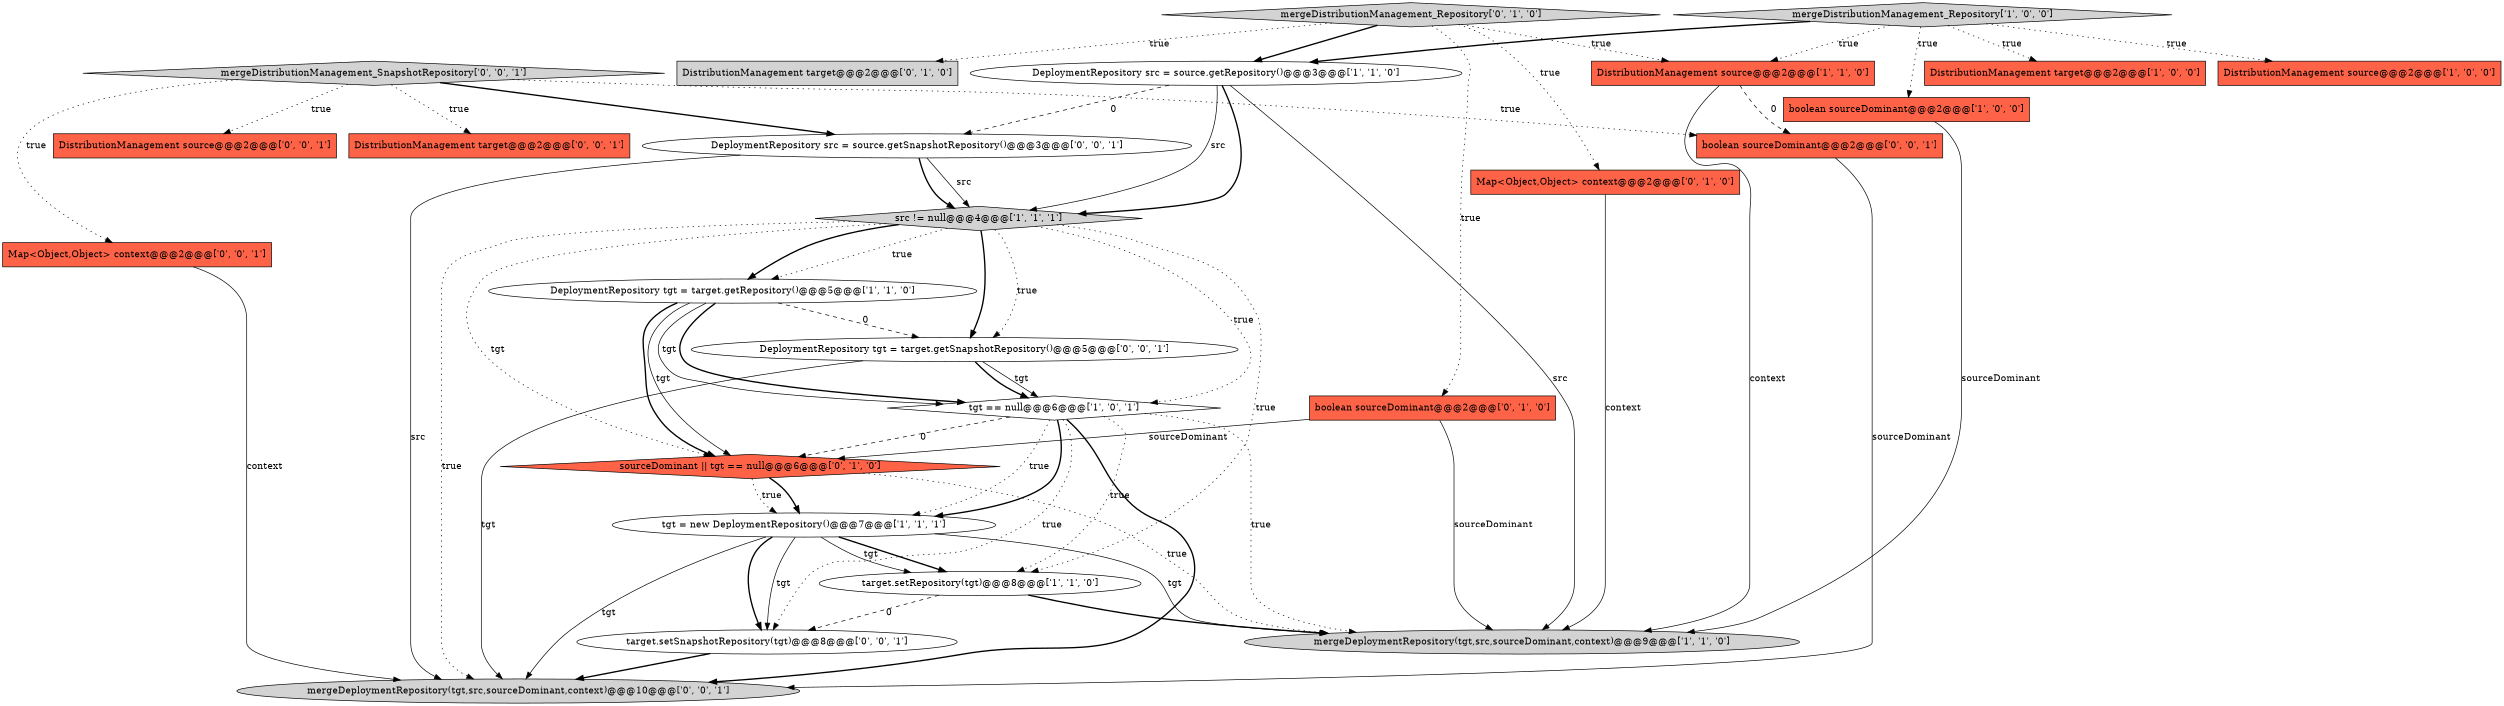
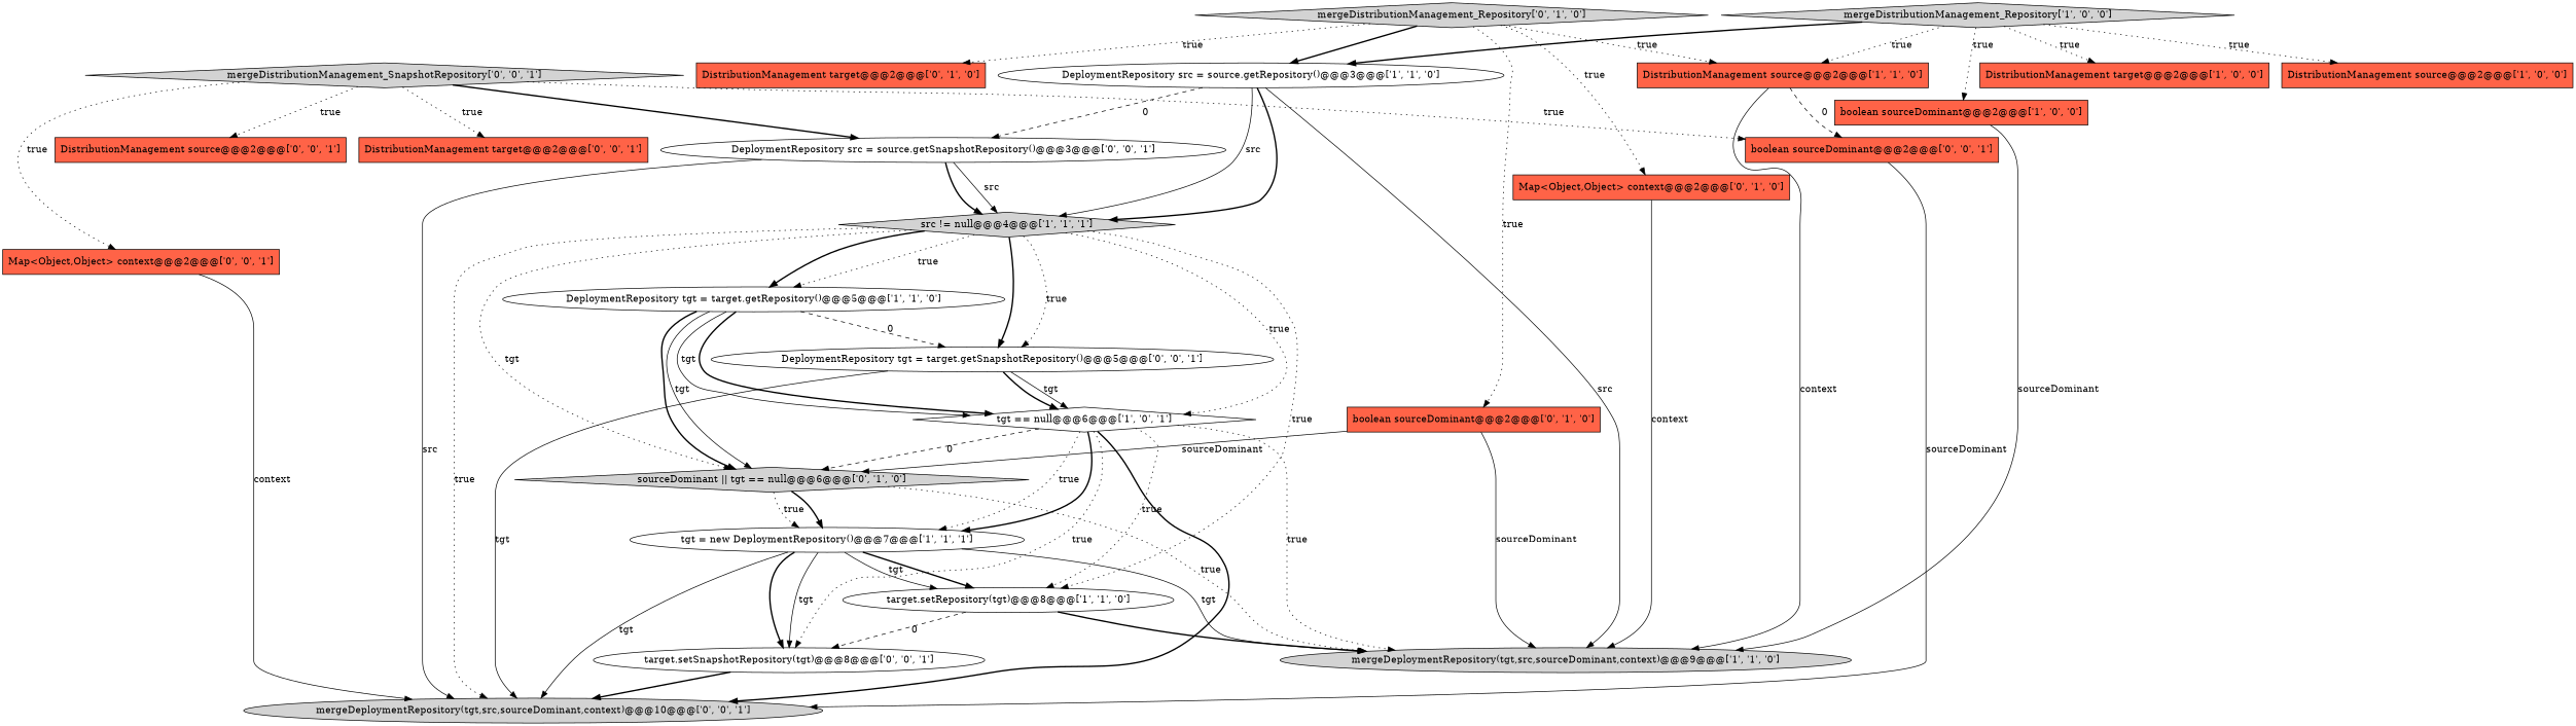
  digraph {
    node [fillcolor=tomato shape=box style=filled]
    edge [style=dotted]
    n1 [label="Map<Object,Object> context@@@2@@@['0', '0', '1']"]
    n2 [fillcolor=lightgray label="mergeDeploymentRepository(tgt,src,sourceDominant,context)@@@10@@@['0', '0', '1']" shape=ellipse]
    n3 [label="boolean sourceDominant@@@2@@@['0', '0', '1']"]
    n4 [label="boolean sourceDominant@@@2@@@['0', '1', '0']"]
    n5 [fillcolor=lightgray label="mergeDeploymentRepository(tgt,src,sourceDominant,context)@@@9@@@['1', '1', '0']" shape=ellipse]
-   n6 [label="sourceDominant || tgt == null@@@6@@@['0', '1', '0']" shape=diamond]
+   n6 [fillcolor=lightgray label="sourceDominant || tgt == null@@@6@@@['0', '1', '0']" shape=diamond]
    n7 [fillcolor=white label="tgt = new DeploymentRepository()@@@7@@@['1', '1', '1']" shape=ellipse]
    n8 [fillcolor=lightgray label="mergeDistributionManagement_SnapshotRepository['0', '0', '1']" shape=diamond]
    n9 [label="DistributionManagement source@@@2@@@['0', '0', '1']"]
    n10 [fillcolor=white label="DeploymentRepository src = source.getSnapshotRepository()@@@3@@@['0', '0', '1']" shape=ellipse]
    n11 [label="DistributionManagement target@@@2@@@['0', '0', '1']"]
    n12 [fillcolor=lightgray label="src != null@@@4@@@['1', '1', '1']" shape=diamond]
    n13 [fillcolor=white label="DeploymentRepository tgt = target.getSnapshotRepository()@@@5@@@['0', '0', '1']" shape=ellipse]
    n14 [fillcolor=white label="DeploymentRepository tgt = target.getRepository()@@@5@@@['1', '1', '0']" shape=ellipse]
    n15 [fillcolor=white label="tgt == null@@@6@@@['1', '0', '1']" shape=diamond]
    n16 [fillcolor=white label="target.setRepository(tgt)@@@8@@@['1', '1', '0']" shape=ellipse]
    n17 [fillcolor=white label="target.setSnapshotRepository(tgt)@@@8@@@['0', '0', '1']" shape=ellipse]
    n18 [fillcolor=white label="DeploymentRepository src = source.getRepository()@@@3@@@['1', '1', '0']" shape=ellipse]
    n19 [fillcolor=lightgray label="mergeDistributionManagement_Repository['1', '0', '0']" shape=diamond]
    n20 [label="DistributionManagement source@@@2@@@['1', '1', '0']"]
    n21 [label="DistributionManagement target@@@2@@@['1', '0', '0']"]
    n22 [label="DistributionManagement source@@@2@@@['1', '0', '0']"]
    n23 [label="boolean sourceDominant@@@2@@@['1', '0', '0']"]
-   n24 [fillcolor=lightgray label="DistributionManagement target@@@2@@@['0', '1', '0']"]
+   n24 [label="DistributionManagement target@@@2@@@['0', '1', '0']"]
    n25 [fillcolor=lightgray label="mergeDistributionManagement_Repository['0', '1', '0']" shape=diamond]
    n26 [label="Map<Object,Object> context@@@2@@@['0', '1', '0']"]
    n1 -> n2 [label=context style=solid]
    n3 -> n2 [label=sourceDominant style=solid]
    n4 -> n5 [label=sourceDominant style=solid]
    n4 -> n6 [label=sourceDominant style=solid]
    n6 -> n5 [label=true]
    n6 -> n7 [style=bold]
    n6 -> n7 [label=true]
    n7 -> n2 [label=tgt style=solid]
    n7 -> n5 [label=tgt style=solid]
    n7 -> n16 [style=bold]
    n7 -> n16 [label=tgt style=solid]
    n7 -> n17 [style=bold]
    n7 -> n17 [label=tgt style=solid]
    n8 -> n1 [label=true]
    n8 -> n3 [label=true]
    n8 -> n9 [label=true]
    n8 -> n10 [style=bold]
    n8 -> n11 [label=true]
    n10 -> n2 [label=src style=solid]
    n10 -> n12 [label=src style=solid]
    n10 -> n12 [style=bold]
    n12 -> n2 [label=true]
    n12 -> n6 [label=tgt]
    n12 -> n13 [label=true]
    n12 -> n13 [style=bold]
    n12 -> n14 [label=true]
    n12 -> n14 [style=bold]
    n12 -> n15 [label=true]
    n12 -> n16 [label=true]
    n13 -> n2 [label=tgt style=solid]
    n13 -> n15 [label=tgt style=solid]
    n13 -> n15 [style=bold]
    n14 -> n6 [label=tgt style=solid]
    n14 -> n6 [style=bold]
    n14 -> n13 [label=0 style=dashed]
    n14 -> n15 [style=bold]
    n14 -> n15 [label=tgt style=solid]
    n15 -> n2 [style=bold]
    n15 -> n5 [label=true]
    n15 -> n6 [label=0 style=dashed]
    n15 -> n7 [label=true]
    n15 -> n7 [style=bold]
    n15 -> n16 [label=true]
    n15 -> n17 [label=true]
    n16 -> n5 [style=bold]
    n16 -> n17 [label=0 style=dashed]
    n17 -> n2 [style=bold]
    n18 -> n5 [label=src style=solid]
    n18 -> n10 [label=0 style=dashed]
    n18 -> n12 [style=bold]
    n18 -> n12 [label=src style=solid]
    n19 -> n18 [style=bold]
    n19 -> n20 [label=true]
    n19 -> n21 [label=true]
    n19 -> n22 [label=true]
    n19 -> n23 [label=true]
    n20 -> n3 [label=0 style=dashed]
    n20 -> n5 [label=context style=solid]
    n23 -> n5 [label=sourceDominant style=solid]
    n25 -> n4 [label=true]
    n25 -> n18 [style=bold]
    n25 -> n20 [label=true]
    n25 -> n24 [label=true]
    n25 -> n26 [label=true]
    n26 -> n5 [label=context style=solid]
  }
